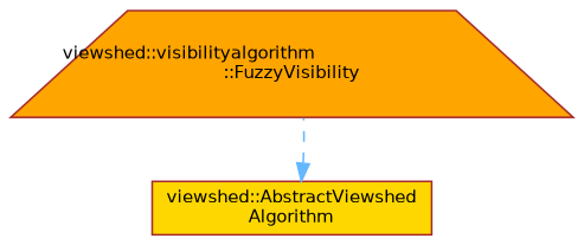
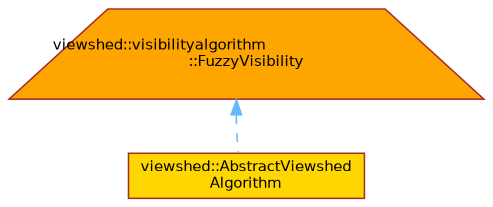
  digraph {
    node [color=brown fontname=Helvetica fontsize=10 style=filled]
    n1 [fillcolor=orange fontcolor=black height=0.2 label="viewshed::visibilityalgorithm\l::FuzzyVisibility" shape=trapezium width=0.4]
    n2 [fillcolor=gold height=0.2 label="viewshed::AbstractViewshed\lAlgorithm" shape=box width=0.4]
-   n2 -> n1 [color=steelblue1 dir=back fontname=Helvetica fontsize=10 labelfontname=Helvetica labelfontsize=10 style=dashed]
+   n1 -> n2 [color=steelblue1 dir=back fontname=Helvetica fontsize=10 labelfontname=Helvetica labelfontsize=10 style=dashed]
  }
